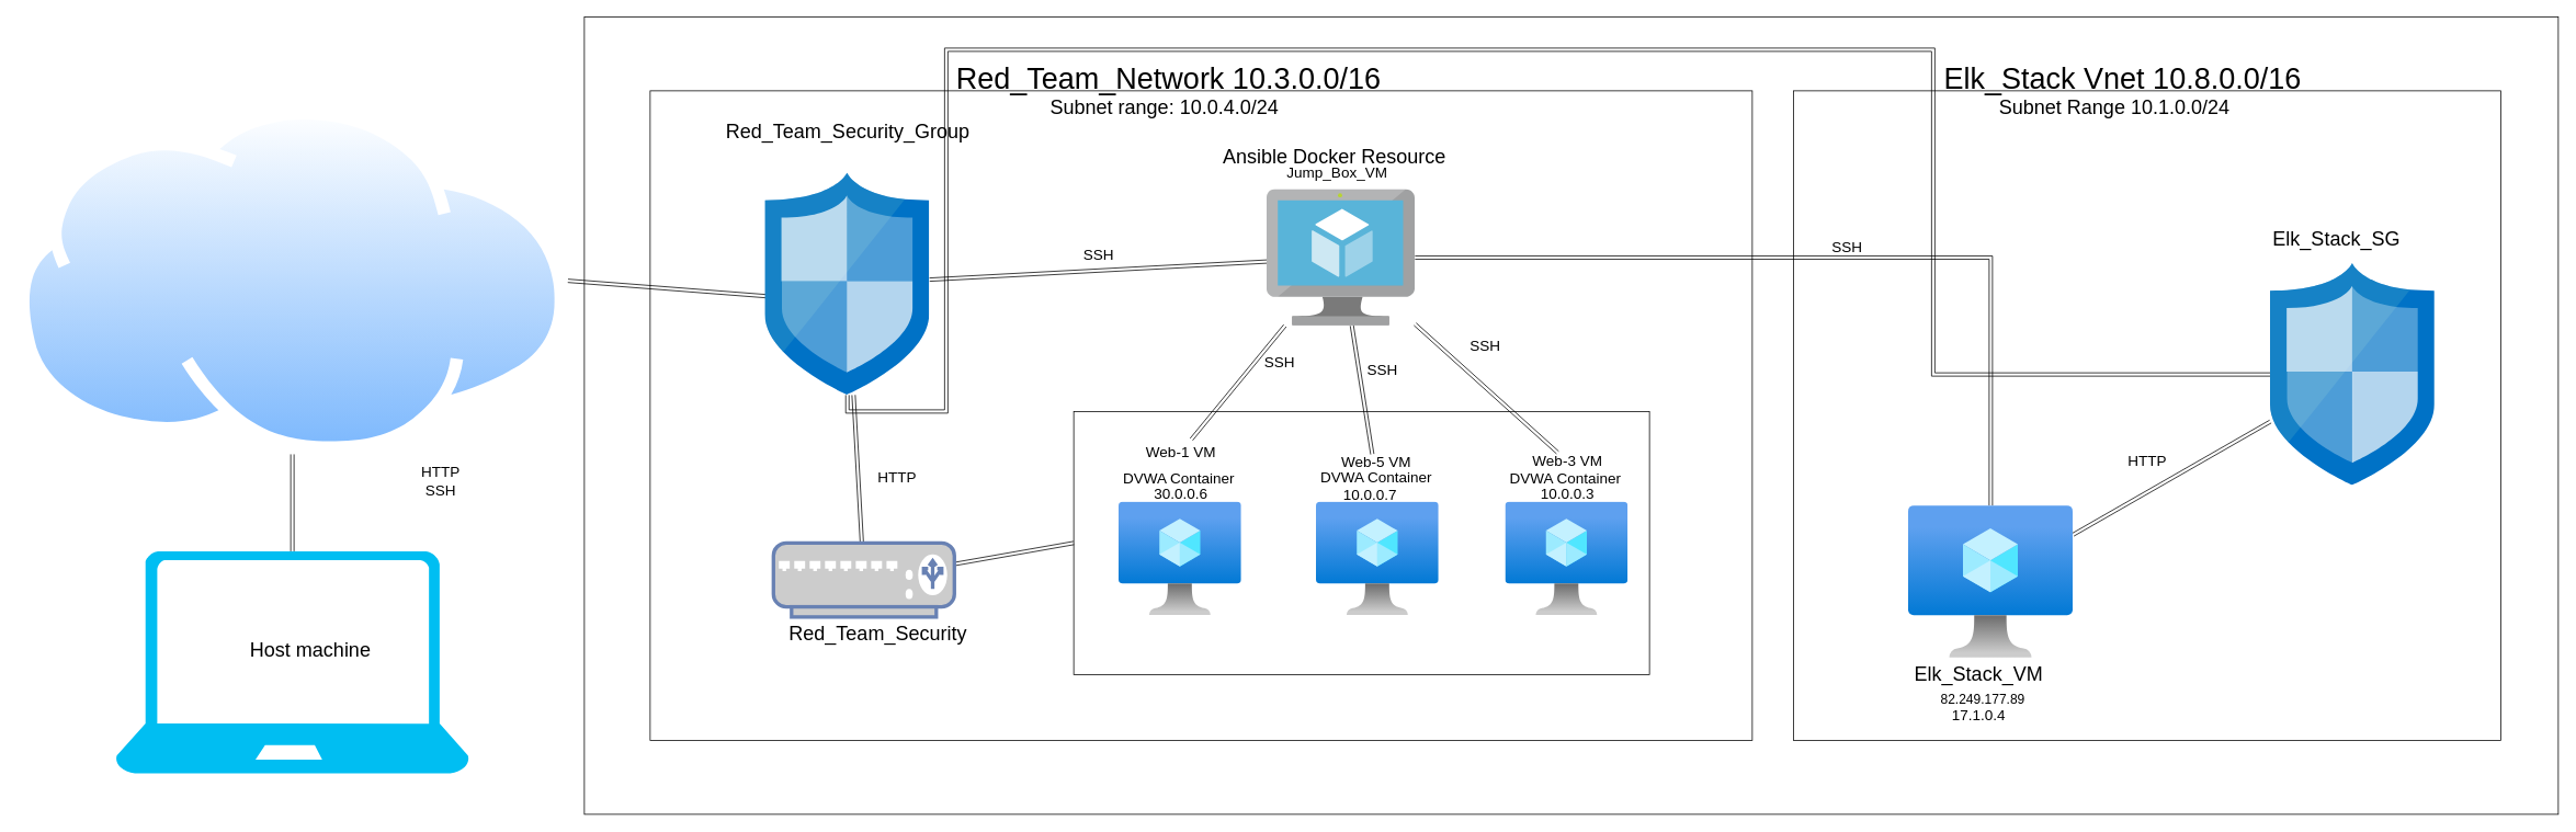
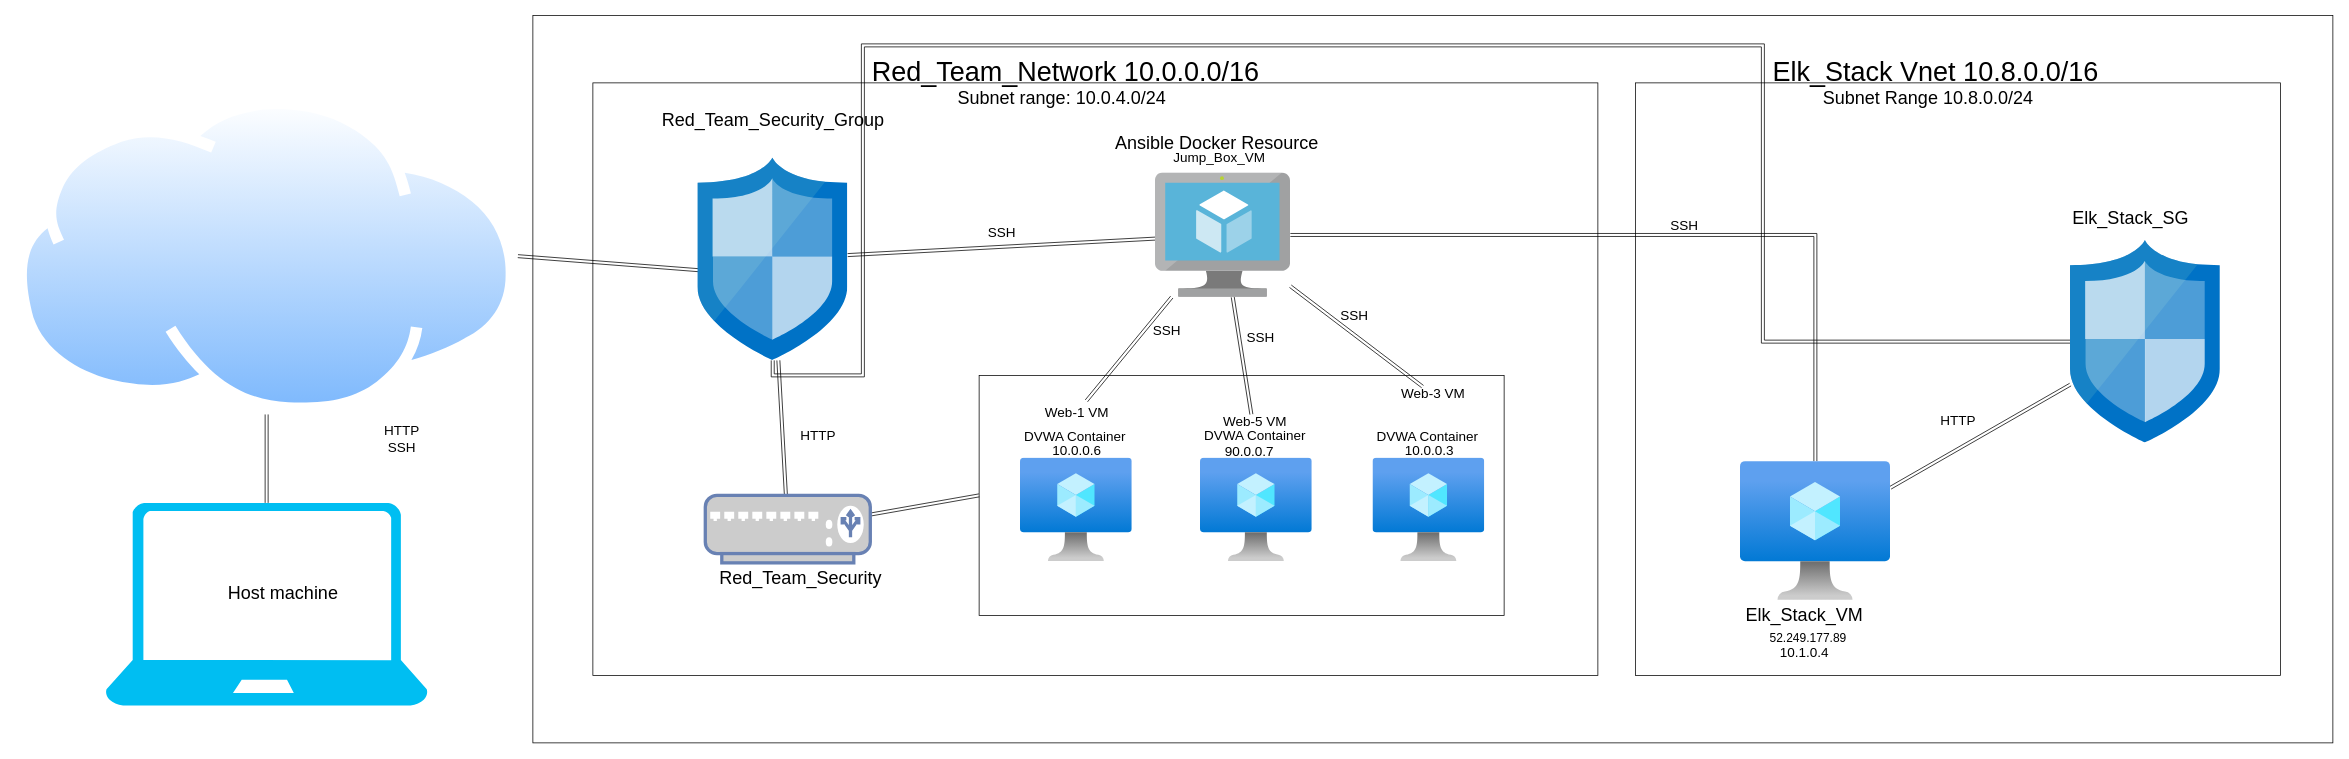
  <mxCell id="0" />
  <mxCell id="1" parent="0" />
  <mxCell id="2" value="" style="rounded=0;whiteSpace=wrap;html=1;fillColor=none;" parent="1" vertex="1"><mxGeometry x="710" y="20" width="2400" height="970" as="geometry" /></mxCell>
  <mxCell id="3" style="edgeStyle=none;shape=link;rounded=0;orthogonalLoop=1;jettySize=auto;html=1;" parent="1" source="5" target="6" edge="1"><mxGeometry relative="1" as="geometry"><mxPoint x="355" y="740" as="targetPoint" /></mxGeometry></mxCell>
  <mxCell id="4" style="edgeStyle=none;shape=link;rounded=0;orthogonalLoop=1;jettySize=auto;html=1;exitX=1;exitY=0.5;exitDx=0;exitDy=0;entryX=0.15;entryY=0.563;entryDx=0;entryDy=0;entryPerimeter=0;" parent="1" source="5" target="15" edge="1"><mxGeometry relative="1" as="geometry" /></mxCell>
  <mxCell id="5" value="" style="aspect=fixed;perimeter=ellipsePerimeter;html=1;align=center;shadow=0;dashed=0;spacingTop=3;image;image=img/lib/active_directory/internet_cloud.svg;fillColor=none;" parent="1" vertex="1"><mxGeometry x="20" y="130" width="670" height="422.1" as="geometry" /></mxCell>
  <mxCell id="6" value="" style="verticalLabelPosition=bottom;html=1;verticalAlign=top;align=center;strokeColor=none;fillColor=#00BEF2;shape=mxgraph.azure.laptop;pointerEvents=1;" parent="1" vertex="1"><mxGeometry x="140" y="670" width="430" height="270" as="geometry" /></mxCell>
  <mxCell id="7" value="&lt;font style=&quot;font-size: 24px&quot;&gt;Host machine&amp;nbsp;&lt;/font&gt;" style="text;html=1;resizable=0;autosize=1;align=center;verticalAlign=middle;points=[];fillColor=none;strokeColor=none;rounded=0;" parent="1" vertex="1"><mxGeometry x="295" y="780" width="170" height="20" as="geometry" /></mxCell>
  <mxCell id="8" value="&lt;font style=&quot;font-size: 18px&quot;&gt;HTTP&lt;br&gt;SSH&lt;br&gt;&lt;/font&gt;" style="text;html=1;resizable=0;autosize=1;align=center;verticalAlign=middle;points=[];fillColor=none;strokeColor=none;rounded=0;" parent="1" vertex="1"><mxGeometry x="505" y="565" width="60" height="40" as="geometry" /></mxCell>
  <mxCell id="9" value="" style="rounded=0;whiteSpace=wrap;html=1;fillColor=none;" parent="1" vertex="1"><mxGeometry x="790" y="110" width="1340" height="790" as="geometry" /></mxCell>
- <mxCell id="10" value="&lt;font style=&quot;font-size: 36px&quot;&gt;Red_Team_Network 10.3.0.0/16&lt;/font&gt;" style="text;html=1;resizable=0;autosize=1;align=center;verticalAlign=middle;points=[];fillColor=none;strokeColor=none;rounded=0;" parent="1" vertex="1"><mxGeometry x="1155" y="80" width="530" height="30" as="geometry" /></mxCell>
+ <mxCell id="10" value="&lt;font style=&quot;font-size: 36px&quot;&gt;Red_Team_Network 10.0.0.0/16&lt;/font&gt;" style="text;html=1;resizable=0;autosize=1;align=center;verticalAlign=middle;points=[];fillColor=none;strokeColor=none;rounded=0;" parent="1" vertex="1"><mxGeometry x="1155" y="80" width="530" height="30" as="geometry" /></mxCell>
  <mxCell id="11" value="&lt;font style=&quot;font-size: 24px&quot;&gt;Subnet range: 10.0.4.0/24&lt;/font&gt;" style="text;html=1;resizable=0;autosize=1;align=center;verticalAlign=middle;points=[];fillColor=none;strokeColor=none;rounded=0;" parent="1" vertex="1"><mxGeometry x="1270" y="120" width="290" height="20" as="geometry" /></mxCell>
  <mxCell id="12" style="edgeStyle=none;shape=link;rounded=0;orthogonalLoop=1;jettySize=auto;html=1;" parent="1" source="15" target="18" edge="1"><mxGeometry relative="1" as="geometry" /></mxCell>
  <mxCell id="13" style="edgeStyle=none;shape=link;rounded=0;orthogonalLoop=1;jettySize=auto;html=1;" parent="1" source="15" target="25" edge="1"><mxGeometry relative="1" as="geometry" /></mxCell>
  <mxCell id="14" style="edgeStyle=orthogonalEdgeStyle;shape=link;rounded=0;orthogonalLoop=1;jettySize=auto;html=1;" edge="1" parent="1" source="15" target="48"><mxGeometry relative="1" as="geometry"><Array as="points"><mxPoint x="1030" y="500" /><mxPoint x="1150" y="500" /><mxPoint x="1150" y="60" /><mxPoint x="2350" y="60" /></Array></mxGeometry></mxCell>
  <mxCell id="15" value="" style="aspect=fixed;html=1;points=[];align=center;image;fontSize=12;image=img/lib/mscae/Network_Security_Groups_Classic.svg;fillColor=none;" parent="1" vertex="1"><mxGeometry x="929.9" y="210" width="199.8" height="270" as="geometry" /></mxCell>
  <mxCell id="16" value="&lt;font style=&quot;font-size: 24px&quot;&gt;Red_Team_Security_Group&lt;/font&gt;" style="text;html=1;resizable=0;autosize=1;align=center;verticalAlign=middle;points=[];fillColor=none;strokeColor=none;rounded=0;" parent="1" vertex="1"><mxGeometry x="874.8" y="150" width="310" height="20" as="geometry" /></mxCell>
  <mxCell id="17" style="edgeStyle=none;shape=link;rounded=0;orthogonalLoop=1;jettySize=auto;html=1;entryX=0;entryY=0.5;entryDx=0;entryDy=0;" parent="1" source="18" target="32" edge="1"><mxGeometry relative="1" as="geometry" /></mxCell>
  <mxCell id="18" value="" style="fontColor=#0066CC;verticalAlign=top;verticalLabelPosition=bottom;labelPosition=center;align=center;html=1;outlineConnect=0;fillColor=#CCCCCC;strokeColor=#6881B3;gradientColor=none;gradientDirection=north;strokeWidth=2;shape=mxgraph.networks.load_balancer;" parent="1" vertex="1"><mxGeometry x="939.9" y="660" width="220" height="90" as="geometry" /></mxCell>
  <mxCell id="19" value="&lt;font style=&quot;font-size: 24px&quot;&gt;Red_Team_Security&amp;nbsp;&lt;/font&gt;" style="text;html=1;resizable=0;autosize=1;align=center;verticalAlign=middle;points=[];fillColor=none;strokeColor=none;rounded=0;" parent="1" vertex="1"><mxGeometry x="920" y="760" width="300" height="20" as="geometry" /></mxCell>
  <mxCell id="20" value="&lt;font style=&quot;font-size: 18px&quot;&gt;HTTP&lt;/font&gt;" style="text;html=1;resizable=0;autosize=1;align=center;verticalAlign=middle;points=[];fillColor=none;strokeColor=none;rounded=0;" parent="1" vertex="1"><mxGeometry x="1060" y="570" width="60" height="20" as="geometry" /></mxCell>
  <mxCell id="21" style="edgeStyle=none;shape=link;rounded=0;orthogonalLoop=1;jettySize=auto;html=1;entryX=0.635;entryY=-0.3;entryDx=0;entryDy=0;entryPerimeter=0;" parent="1" source="25" target="33" edge="1"><mxGeometry relative="1" as="geometry" /></mxCell>
  <mxCell id="22" style="edgeStyle=none;shape=link;rounded=0;orthogonalLoop=1;jettySize=auto;html=1;entryX=0.441;entryY=-0.005;entryDx=0;entryDy=0;entryPerimeter=0;" parent="1" source="25" target="34" edge="1"><mxGeometry relative="1" as="geometry" /></mxCell>
  <mxCell id="23" style="edgeStyle=none;shape=link;rounded=0;orthogonalLoop=1;jettySize=auto;html=1;" parent="1" source="25" target="35" edge="1"><mxGeometry relative="1" as="geometry" /></mxCell>
  <mxCell id="24" style="edgeStyle=orthogonalEdgeStyle;shape=link;rounded=0;orthogonalLoop=1;jettySize=auto;html=1;" edge="1" parent="1" source="25" target="51"><mxGeometry relative="1" as="geometry" /></mxCell>
  <mxCell id="25" value="" style="aspect=fixed;html=1;points=[];align=center;image;fontSize=12;image=img/lib/mscae/Virtual_Machine.svg;fillColor=none;" parent="1" vertex="1"><mxGeometry x="1540" y="230" width="180" height="165.6" as="geometry" /></mxCell>
  <mxCell id="26" value="&lt;font style=&quot;font-size: 18px&quot;&gt;Jump_Box_VM&lt;/font&gt;" style="text;html=1;resizable=0;autosize=1;align=center;verticalAlign=middle;points=[];fillColor=none;strokeColor=none;rounded=0;" parent="1" vertex="1"><mxGeometry x="1555" y="200" width="140" height="20" as="geometry" /></mxCell>
  <mxCell id="27" value="&lt;font style=&quot;font-size: 24px&quot;&gt;Ansible Docker Resource&amp;nbsp;&lt;/font&gt;" style="text;html=1;resizable=0;autosize=1;align=center;verticalAlign=middle;points=[];fillColor=none;strokeColor=none;rounded=0;" parent="1" vertex="1"><mxGeometry x="1480" y="180" width="290" height="20" as="geometry" /></mxCell>
  <mxCell id="28" value="&lt;font style=&quot;font-size: 18px&quot;&gt;SSH&lt;/font&gt;" style="text;html=1;resizable=0;autosize=1;align=center;verticalAlign=middle;points=[];fillColor=none;strokeColor=none;rounded=0;" parent="1" vertex="1"><mxGeometry x="1310" y="300" width="50" height="20" as="geometry" /></mxCell>
  <mxCell id="29" value="" style="aspect=fixed;html=1;points=[];align=center;image;fontSize=12;image=img/lib/azure2/compute/Virtual_Machine.svg;fillColor=none;" parent="1" vertex="1"><mxGeometry x="1830" y="610" width="149" height="138.2" as="geometry" /></mxCell>
  <mxCell id="30" value="" style="aspect=fixed;html=1;points=[];align=center;image;fontSize=12;image=img/lib/azure2/compute/Virtual_Machine.svg;fillColor=none;" parent="1" vertex="1"><mxGeometry x="1600" y="610" width="149" height="138.2" as="geometry" /></mxCell>
  <mxCell id="31" value="" style="aspect=fixed;html=1;points=[];align=center;image;fontSize=12;image=img/lib/azure2/compute/Virtual_Machine.svg;fillColor=none;" parent="1" vertex="1"><mxGeometry x="1360" y="610" width="149" height="138.2" as="geometry" /></mxCell>
  <mxCell id="32" value="" style="rounded=0;whiteSpace=wrap;html=1;fillColor=none;" parent="1" vertex="1"><mxGeometry x="1305" y="500" width="700" height="320" as="geometry" /></mxCell>
  <mxCell id="33" value="&lt;font style=&quot;font-size: 18px&quot;&gt;Web-1 VM&lt;/font&gt;" style="text;html=1;resizable=0;autosize=1;align=center;verticalAlign=middle;points=[];fillColor=none;strokeColor=none;rounded=0;" parent="1" vertex="1"><mxGeometry x="1384.5" y="540" width="100" height="20" as="geometry" /></mxCell>
  <mxCell id="34" value="&lt;font style=&quot;font-size: 18px&quot;&gt;Web-5 VM&amp;nbsp;&lt;/font&gt;" style="text;html=1;resizable=0;autosize=1;align=center;verticalAlign=middle;points=[];fillColor=none;strokeColor=none;rounded=0;" parent="1" vertex="1"><mxGeometry x="1619.5" y="552.1" width="110" height="20" as="geometry" /></mxCell>
- <mxCell id="35" value="&lt;font style=&quot;font-size: 18px&quot;&gt;Web-3 VM&lt;/font&gt;" style="text;html=1;resizable=0;autosize=1;align=center;verticalAlign=middle;points=[];fillColor=none;strokeColor=none;rounded=0;" parent="1" vertex="1"><mxGeometry x="1854.5" y="550" width="100" height="20" as="geometry" /></mxCell>
+ <mxCell id="35" value="&lt;font style=&quot;font-size: 18px&quot;&gt;Web-3 VM&lt;/font&gt;" style="text;html=1;resizable=0;autosize=1;align=center;verticalAlign=middle;points=[];fillColor=none;strokeColor=none;rounded=0;" parent="1" vertex="1"><mxGeometry x="1859.5" y="515" width="100" height="20" as="geometry" /></mxCell>
  <mxCell id="36" value="&lt;font style=&quot;font-size: 18px&quot;&gt;DVWA Container&amp;nbsp;&lt;/font&gt;" style="text;html=1;resizable=0;autosize=1;align=center;verticalAlign=middle;points=[];fillColor=none;strokeColor=none;rounded=0;" parent="1" vertex="1"><mxGeometry x="1354.5" y="572.1" width="160" height="20" as="geometry" /></mxCell>
  <mxCell id="37" value="&lt;font style=&quot;font-size: 18px&quot;&gt;DVWA Container&amp;nbsp;&lt;/font&gt;" style="text;html=1;resizable=0;autosize=1;align=center;verticalAlign=middle;points=[];fillColor=none;strokeColor=none;rounded=0;" parent="1" vertex="1"><mxGeometry x="1594.5" y="570" width="160" height="20" as="geometry" /></mxCell>
  <mxCell id="38" value="&lt;font style=&quot;font-size: 18px&quot;&gt;DVWA Container&amp;nbsp;&lt;/font&gt;" style="text;html=1;resizable=0;autosize=1;align=center;verticalAlign=middle;points=[];fillColor=none;strokeColor=none;rounded=0;" parent="1" vertex="1"><mxGeometry x="1824.5" y="572.1" width="160" height="20" as="geometry" /></mxCell>
  <mxCell id="39" value="&lt;font style=&quot;font-size: 18px&quot;&gt;SSH&lt;/font&gt;" style="text;html=1;resizable=0;autosize=1;align=center;verticalAlign=middle;points=[];fillColor=none;strokeColor=none;rounded=0;" parent="1" vertex="1"><mxGeometry x="1780" y="410" width="50" height="20" as="geometry" /></mxCell>
  <mxCell id="40" value="&lt;font size=&quot;4&quot;&gt;SSH&lt;/font&gt;" style="text;html=1;resizable=0;autosize=1;align=center;verticalAlign=middle;points=[];fillColor=none;strokeColor=none;rounded=0;" parent="1" vertex="1"><mxGeometry x="1655" y="440" width="50" height="20" as="geometry" /></mxCell>
  <mxCell id="41" value="&lt;font style=&quot;font-size: 18px&quot;&gt;SSH&lt;/font&gt;" style="text;html=1;resizable=0;autosize=1;align=center;verticalAlign=middle;points=[];fillColor=none;strokeColor=none;rounded=0;" parent="1" vertex="1"><mxGeometry x="1530" y="430" width="50" height="20" as="geometry" /></mxCell>
- <mxCell id="42" value="&lt;font style=&quot;font-size: 18px&quot;&gt;30.0.0.6&lt;/font&gt;" style="text;html=1;resizable=0;autosize=1;align=center;verticalAlign=middle;points=[];fillColor=none;strokeColor=none;rounded=0;" parent="1" vertex="1"><mxGeometry x="1395" y="590" width="80" height="20" as="geometry" /></mxCell>
- <mxCell id="43" value="&lt;font style=&quot;font-size: 18px&quot;&gt;10.0.0.7&lt;/font&gt;" style="text;html=1;resizable=0;autosize=1;align=center;verticalAlign=middle;points=[];fillColor=none;strokeColor=none;rounded=0;" parent="1" vertex="1"><mxGeometry x="1625" y="592.1" width="80" height="20" as="geometry" /></mxCell>
+ <mxCell id="42" value="&lt;font style=&quot;font-size: 18px&quot;&gt;10.0.0.6&lt;/font&gt;" style="text;html=1;resizable=0;autosize=1;align=center;verticalAlign=middle;points=[];fillColor=none;strokeColor=none;rounded=0;" parent="1" vertex="1"><mxGeometry x="1395" y="590" width="80" height="20" as="geometry" /></mxCell>
+ <mxCell id="43" value="&lt;font style=&quot;font-size: 18px&quot;&gt;90.0.0.7&lt;/font&gt;" style="text;html=1;resizable=0;autosize=1;align=center;verticalAlign=middle;points=[];fillColor=none;strokeColor=none;rounded=0;" parent="1" vertex="1"><mxGeometry x="1625" y="592.1" width="80" height="20" as="geometry" /></mxCell>
  <mxCell id="44" value="&lt;font style=&quot;font-size: 18px&quot;&gt;10.0.0.3&lt;/font&gt;" style="text;html=1;resizable=0;autosize=1;align=center;verticalAlign=middle;points=[];fillColor=none;strokeColor=none;rounded=0;" parent="1" vertex="1"><mxGeometry x="1864.5" y="590" width="80" height="20" as="geometry" /></mxCell>
  <mxCell id="45" value="" style="rounded=0;whiteSpace=wrap;html=1;fillColor=none;" vertex="1" parent="1"><mxGeometry x="2180" y="110" width="860" height="790" as="geometry" /></mxCell>
  <mxCell id="46" value="&lt;font style=&quot;font-size: 36px&quot;&gt;Elk_Stack Vnet 10.8.0.0/16&lt;/font&gt;" style="text;html=1;resizable=0;autosize=1;align=center;verticalAlign=middle;points=[];fillColor=none;strokeColor=none;rounded=0;" vertex="1" parent="1"><mxGeometry x="2355" y="80" width="450" height="30" as="geometry" /></mxCell>
  <mxCell id="47" style="rounded=0;orthogonalLoop=1;jettySize=auto;html=1;shape=link;" edge="1" parent="1" source="48" target="51"><mxGeometry relative="1" as="geometry" /></mxCell>
  <mxCell id="48" value="" style="aspect=fixed;html=1;points=[];align=center;image;fontSize=12;image=img/lib/mscae/Network_Security_Groups_Classic.svg;fillColor=none;" vertex="1" parent="1"><mxGeometry x="2760" y="320" width="199.8" height="270" as="geometry" /></mxCell>
- <mxCell id="49" value="&lt;font style=&quot;font-size: 24px&quot;&gt;Subnet Range 10.1.0.0/24&lt;/font&gt;" style="text;html=1;resizable=0;autosize=1;align=center;verticalAlign=middle;points=[];fillColor=none;strokeColor=none;rounded=0;" vertex="1" parent="1"><mxGeometry x="2420" y="120" width="300" height="20" as="geometry" /></mxCell>
+ <mxCell id="49" value="&lt;font style=&quot;font-size: 24px&quot;&gt;Subnet Range 10.8.0.0/24&lt;/font&gt;" style="text;html=1;resizable=0;autosize=1;align=center;verticalAlign=middle;points=[];fillColor=none;strokeColor=none;rounded=0;" vertex="1" parent="1"><mxGeometry x="2420" y="120" width="300" height="20" as="geometry" /></mxCell>
  <mxCell id="50" value="&lt;font style=&quot;font-size: 24px&quot;&gt;Elk_Stack_SG&lt;/font&gt;" style="text;html=1;resizable=0;autosize=1;align=center;verticalAlign=middle;points=[];fillColor=none;strokeColor=none;rounded=0;" vertex="1" parent="1"><mxGeometry x="2755" y="280" width="170" height="20" as="geometry" /></mxCell>
  <mxCell id="51" value="" style="aspect=fixed;html=1;points=[];align=center;image;fontSize=12;image=img/lib/azure2/compute/Virtual_Machine.svg;fillColor=none;" vertex="1" parent="1"><mxGeometry x="2320" y="614.49" width="200" height="185.51" as="geometry" /></mxCell>
  <mxCell id="52" value="&lt;font style=&quot;font-size: 18px&quot;&gt;HTTP&lt;/font&gt;" style="text;html=1;resizable=0;autosize=1;align=center;verticalAlign=middle;points=[];fillColor=none;strokeColor=none;rounded=0;" vertex="1" parent="1"><mxGeometry x="2580" y="550" width="60" height="20" as="geometry" /></mxCell>
  <mxCell id="53" value="&lt;font style=&quot;font-size: 18px&quot;&gt;SSH&lt;/font&gt;" style="text;html=1;resizable=0;autosize=1;align=center;verticalAlign=middle;points=[];fillColor=none;strokeColor=none;rounded=0;" vertex="1" parent="1"><mxGeometry x="2220" y="290" width="50" height="20" as="geometry" /></mxCell>
  <mxCell id="54" value="&lt;font style=&quot;font-size: 24px&quot;&gt;Elk_Stack_VM&lt;/font&gt;" style="text;html=1;resizable=0;autosize=1;align=center;verticalAlign=middle;points=[];fillColor=none;strokeColor=none;rounded=0;" vertex="1" parent="1"><mxGeometry x="2320" y="810" width="170" height="20" as="geometry" /></mxCell>
- <mxCell id="55" value="&lt;span style=&quot;font-size: 16px ; font-family: &amp;#34;az_ea_font&amp;#34; , &amp;#34;segoe ui&amp;#34; , &amp;#34;az_font&amp;#34; , , , &amp;#34;blinkmacsystemfont&amp;#34; , &amp;#34;roboto&amp;#34; , &amp;#34;oxygen&amp;#34; , &amp;#34;ubuntu&amp;#34; , &amp;#34;cantarell&amp;#34; , &amp;#34;open sans&amp;#34; , &amp;#34;helvetica neue&amp;#34; , sans-serif ; background-color: rgb(255 , 255 , 255)&quot;&gt;82.249.177.89&lt;/span&gt;" style="text;html=1;resizable=0;autosize=1;align=center;verticalAlign=middle;points=[];fillColor=none;strokeColor=none;rounded=0;" vertex="1" parent="1"><mxGeometry x="2350" y="840" width="120" height="20" as="geometry" /></mxCell>
- <mxCell id="56" value="&lt;font style=&quot;font-size: 18px&quot;&gt;17.1.0.4&lt;/font&gt;" style="text;html=1;resizable=0;autosize=1;align=center;verticalAlign=middle;points=[];fillColor=none;strokeColor=none;rounded=0;" vertex="1" parent="1"><mxGeometry x="2365" y="860" width="80" height="20" as="geometry" /></mxCell>
+ <mxCell id="55" value="&lt;span style=&quot;font-size: 16px ; font-family: &amp;#34;az_ea_font&amp;#34; , &amp;#34;segoe ui&amp;#34; , &amp;#34;az_font&amp;#34; , , , &amp;#34;blinkmacsystemfont&amp;#34; , &amp;#34;roboto&amp;#34; , &amp;#34;oxygen&amp;#34; , &amp;#34;ubuntu&amp;#34; , &amp;#34;cantarell&amp;#34; , &amp;#34;open sans&amp;#34; , &amp;#34;helvetica neue&amp;#34; , sans-serif ; background-color: rgb(255 , 255 , 255)&quot;&gt;52.249.177.89&lt;/span&gt;" style="text;html=1;resizable=0;autosize=1;align=center;verticalAlign=middle;points=[];fillColor=none;strokeColor=none;rounded=0;" vertex="1" parent="1"><mxGeometry x="2350" y="840" width="120" height="20" as="geometry" /></mxCell>
+ <mxCell id="56" value="&lt;font style=&quot;font-size: 18px&quot;&gt;10.1.0.4&lt;/font&gt;" style="text;html=1;resizable=0;autosize=1;align=center;verticalAlign=middle;points=[];fillColor=none;strokeColor=none;rounded=0;" vertex="1" parent="1"><mxGeometry x="2365" y="860" width="80" height="20" as="geometry" /></mxCell>
